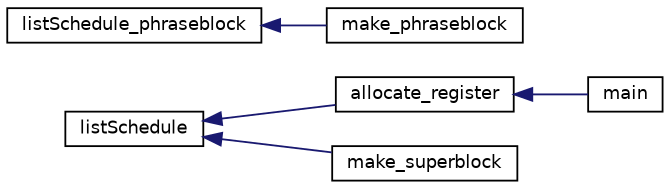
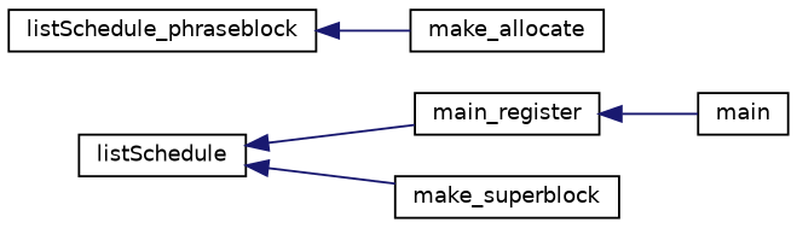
  digraph {
    fontname="DejaVu Sans"
    rankdir=LR
    node [color=black fillcolor=white fontname="DejaVu Sans" fontsize=10 shape=record style=filled]
    edge [color=midnightblue dir=back fontname="DejaVu Sans" fontsize=10 labelfontname=Helvetica labelfontsize=10 style=solid]
    n1 [height=0.2 label=listSchedule width=0.4]
-   n2 [height=0.2 label=allocate_register width=0.4]
+   n2 [height=0.2 label=main_register width=0.4]
    n3 [height=0.2 label=make_superblock width=0.4]
    n4 [height=0.2 label=main width=0.4]
    n5 [height=0.2 label=listSchedule_phraseblock width=0.4]
-   n6 [height=0.2 label=make_phraseblock width=0.4]
+   n6 [height=0.2 label=make_allocate width=0.4]
    n1 -> n2
    n1 -> n3
    n2 -> n4
    n5 -> n6
  }
